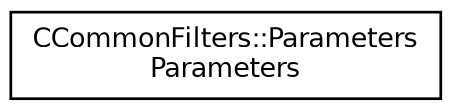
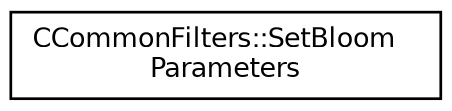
  digraph {
    rankdir=LR
-   n1 [color=black fillcolor=white fontname=Helvetica fontsize=10 height=0.2 label="CCommonFilters::Parameters\lParameters" shape=record style=filled width=0.4]
+   n1 [color=black fillcolor=white fontname=Helvetica fontsize=10 height=0.2 label="CCommonFilters::SetBloom\lParameters" shape=record style=filled width=0.4]
  }
